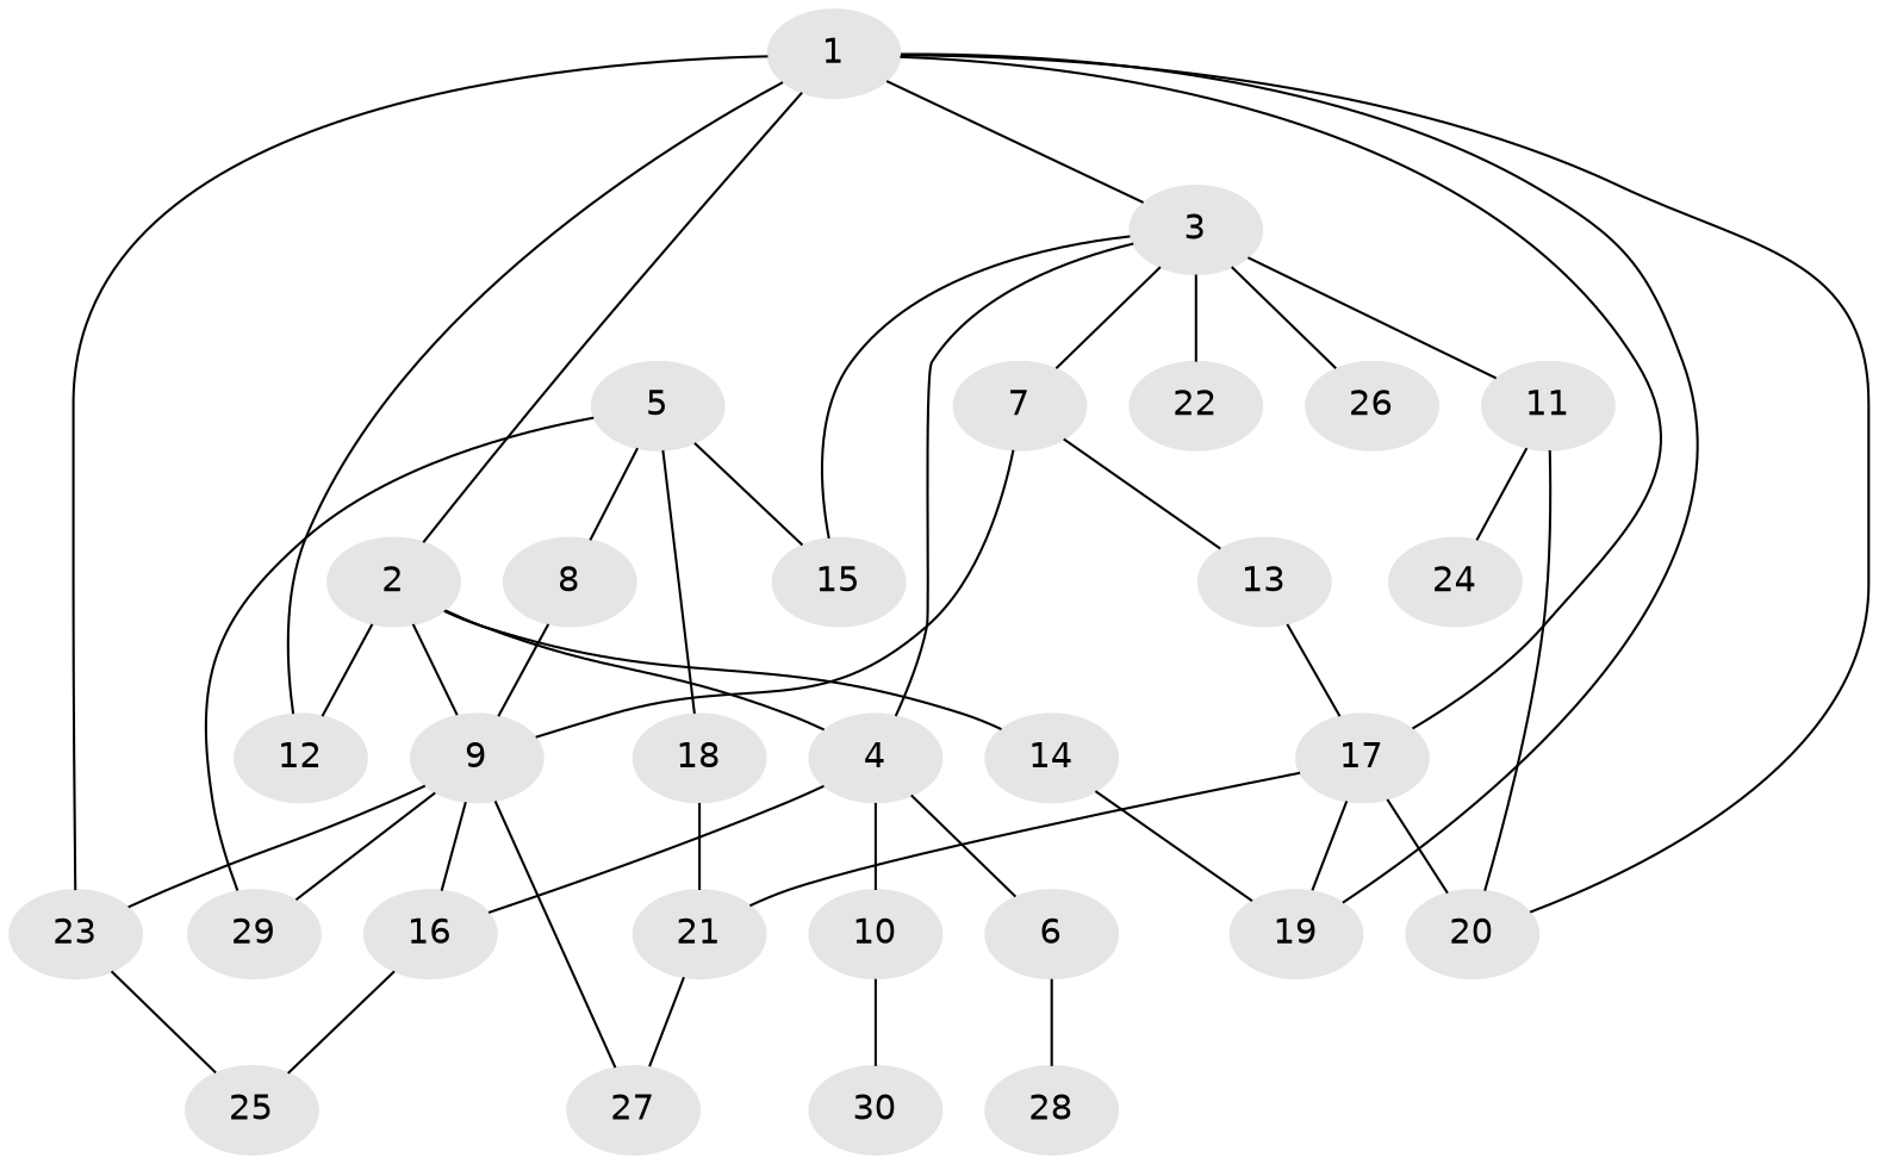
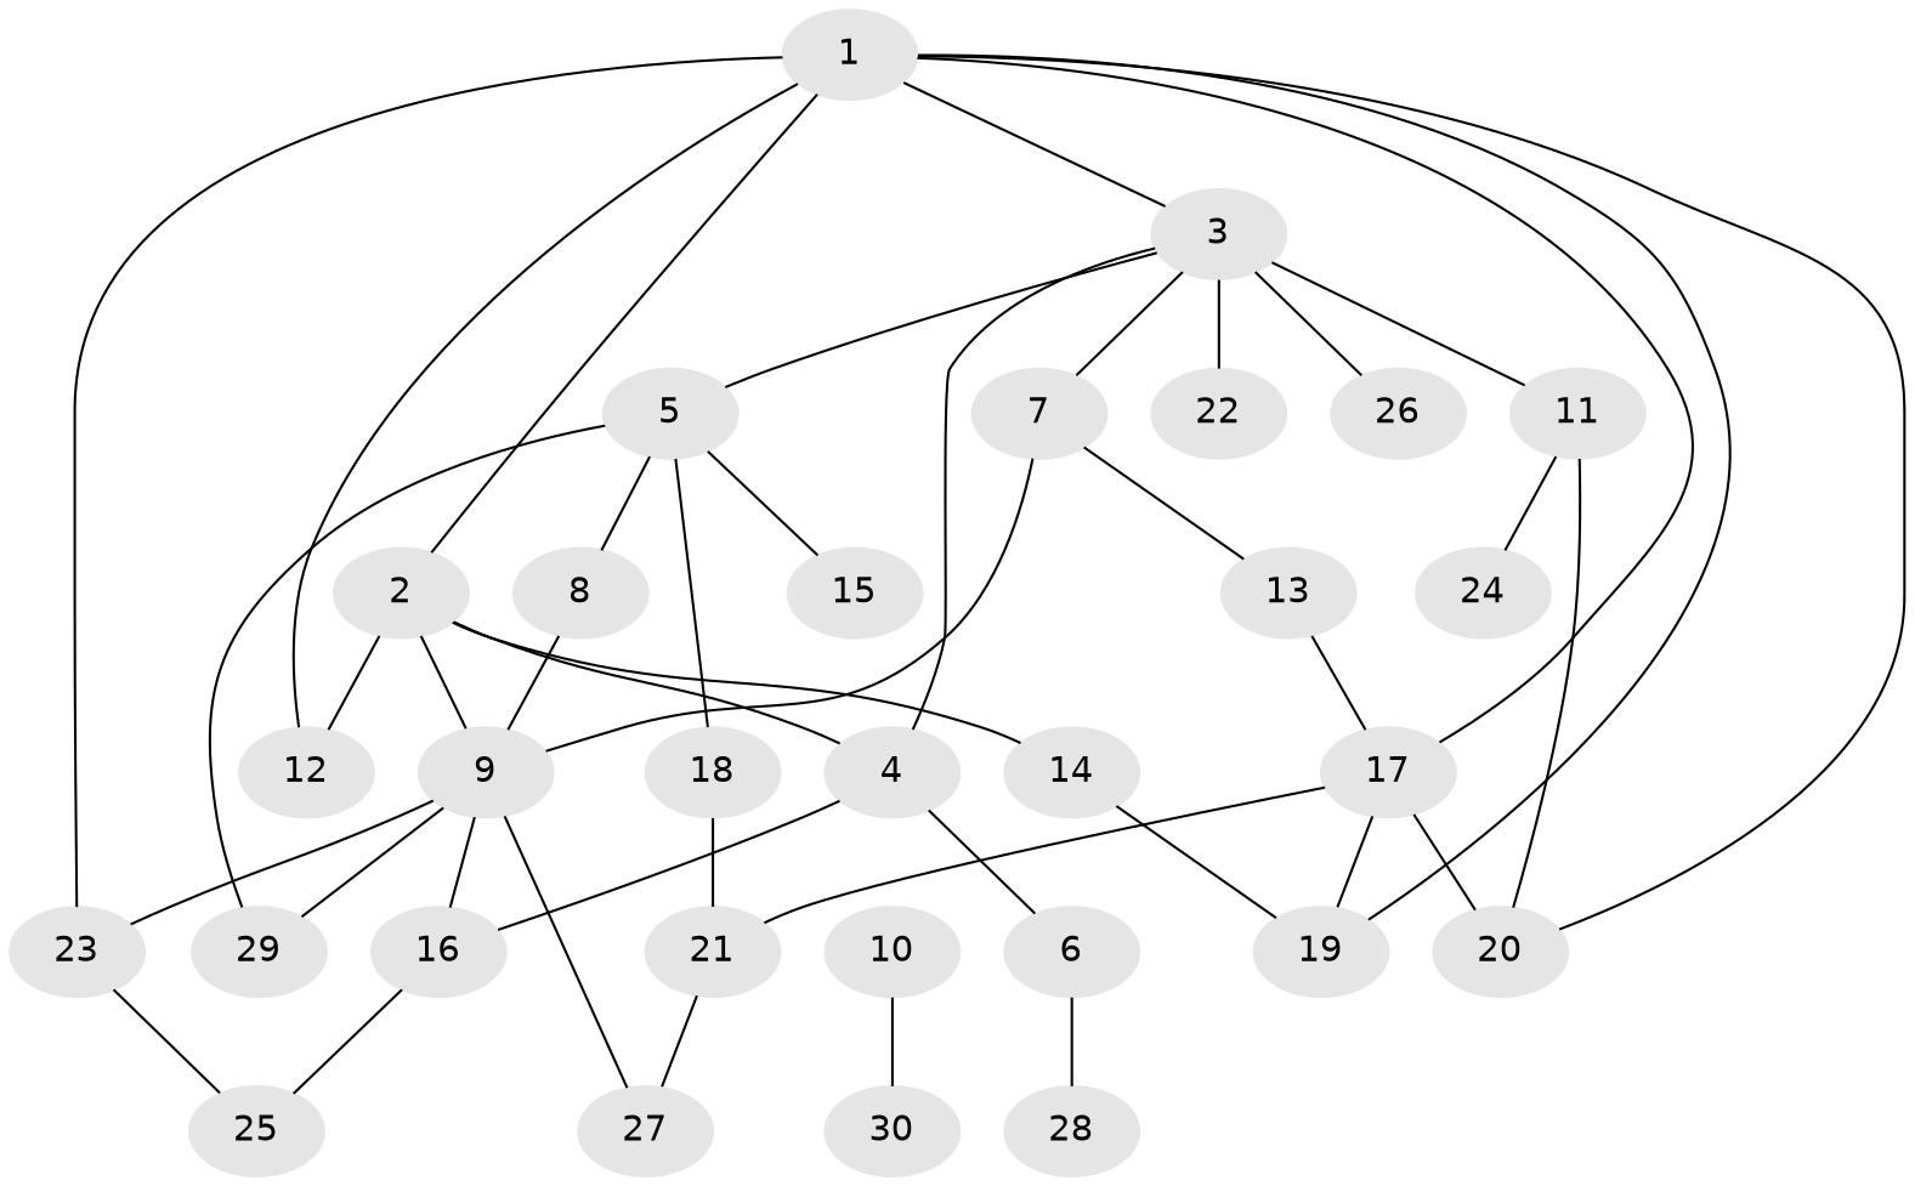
  graph {
    fontname="DejaVu Sans"
    node [color=gray90 fontname="DejaVu Sans" style=filled]
    edge [fontname="DejaVu Sans" weight=1.0]
    1
    2
    3
    12
    17
    19
    20
    23
    4
    9
    14
    5
    7
    11
    22
    26
    21
    25
    6
    16
    10
    28
    29
    27
    8
    15
    18
    13
    24
    30
    1 -- 2
    1 -- 3
    1 -- 12
    1 -- 17
    1 -- 19
    1 -- 20
    1 -- 23 [weight=2.0]
    2 -- 12
    2 -- 4
    2 -- 9 [weight=7.0]
    2 -- 14 [weight=2.0]
    3 -- 4
-   3 -- 15
+   3 -- 5
    3 -- 7
    3 -- 11
    3 -- 22
    3 -- 26 [weight=4.0]
    17 -- 19
    17 -- 20 [weight=3.0]
    17 -- 21
    23 -- 25
    4 -- 6
    4 -- 16
-   4 -- 10
    9 -- 23
    9 -- 16
    9 -- 29
    9 -- 27
    14 -- 19
    5 -- 29
    5 -- 8
    5 -- 15 [weight=3.0]
    5 -- 18
    7 -- 9
    7 -- 13
    11 -- 20
    11 -- 24 [weight=3.0]
    21 -- 27
    6 -- 28
    16 -- 25
    10 -- 30
    8 -- 9
    18 -- 21
    13 -- 17
  }
